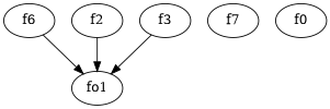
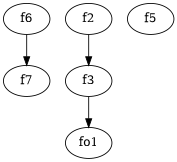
  strict digraph {
    edge [weight=2]
    n1 [label=f6]
    fo1
    f2
    f3
    n5 [label=f7]
-   f5 [label=f0]
-   n1 -> fo1
-   f2 -> fo1
+   f5
+   n1 -> n5
+   f2 -> f3
    f3 -> fo1
  }
